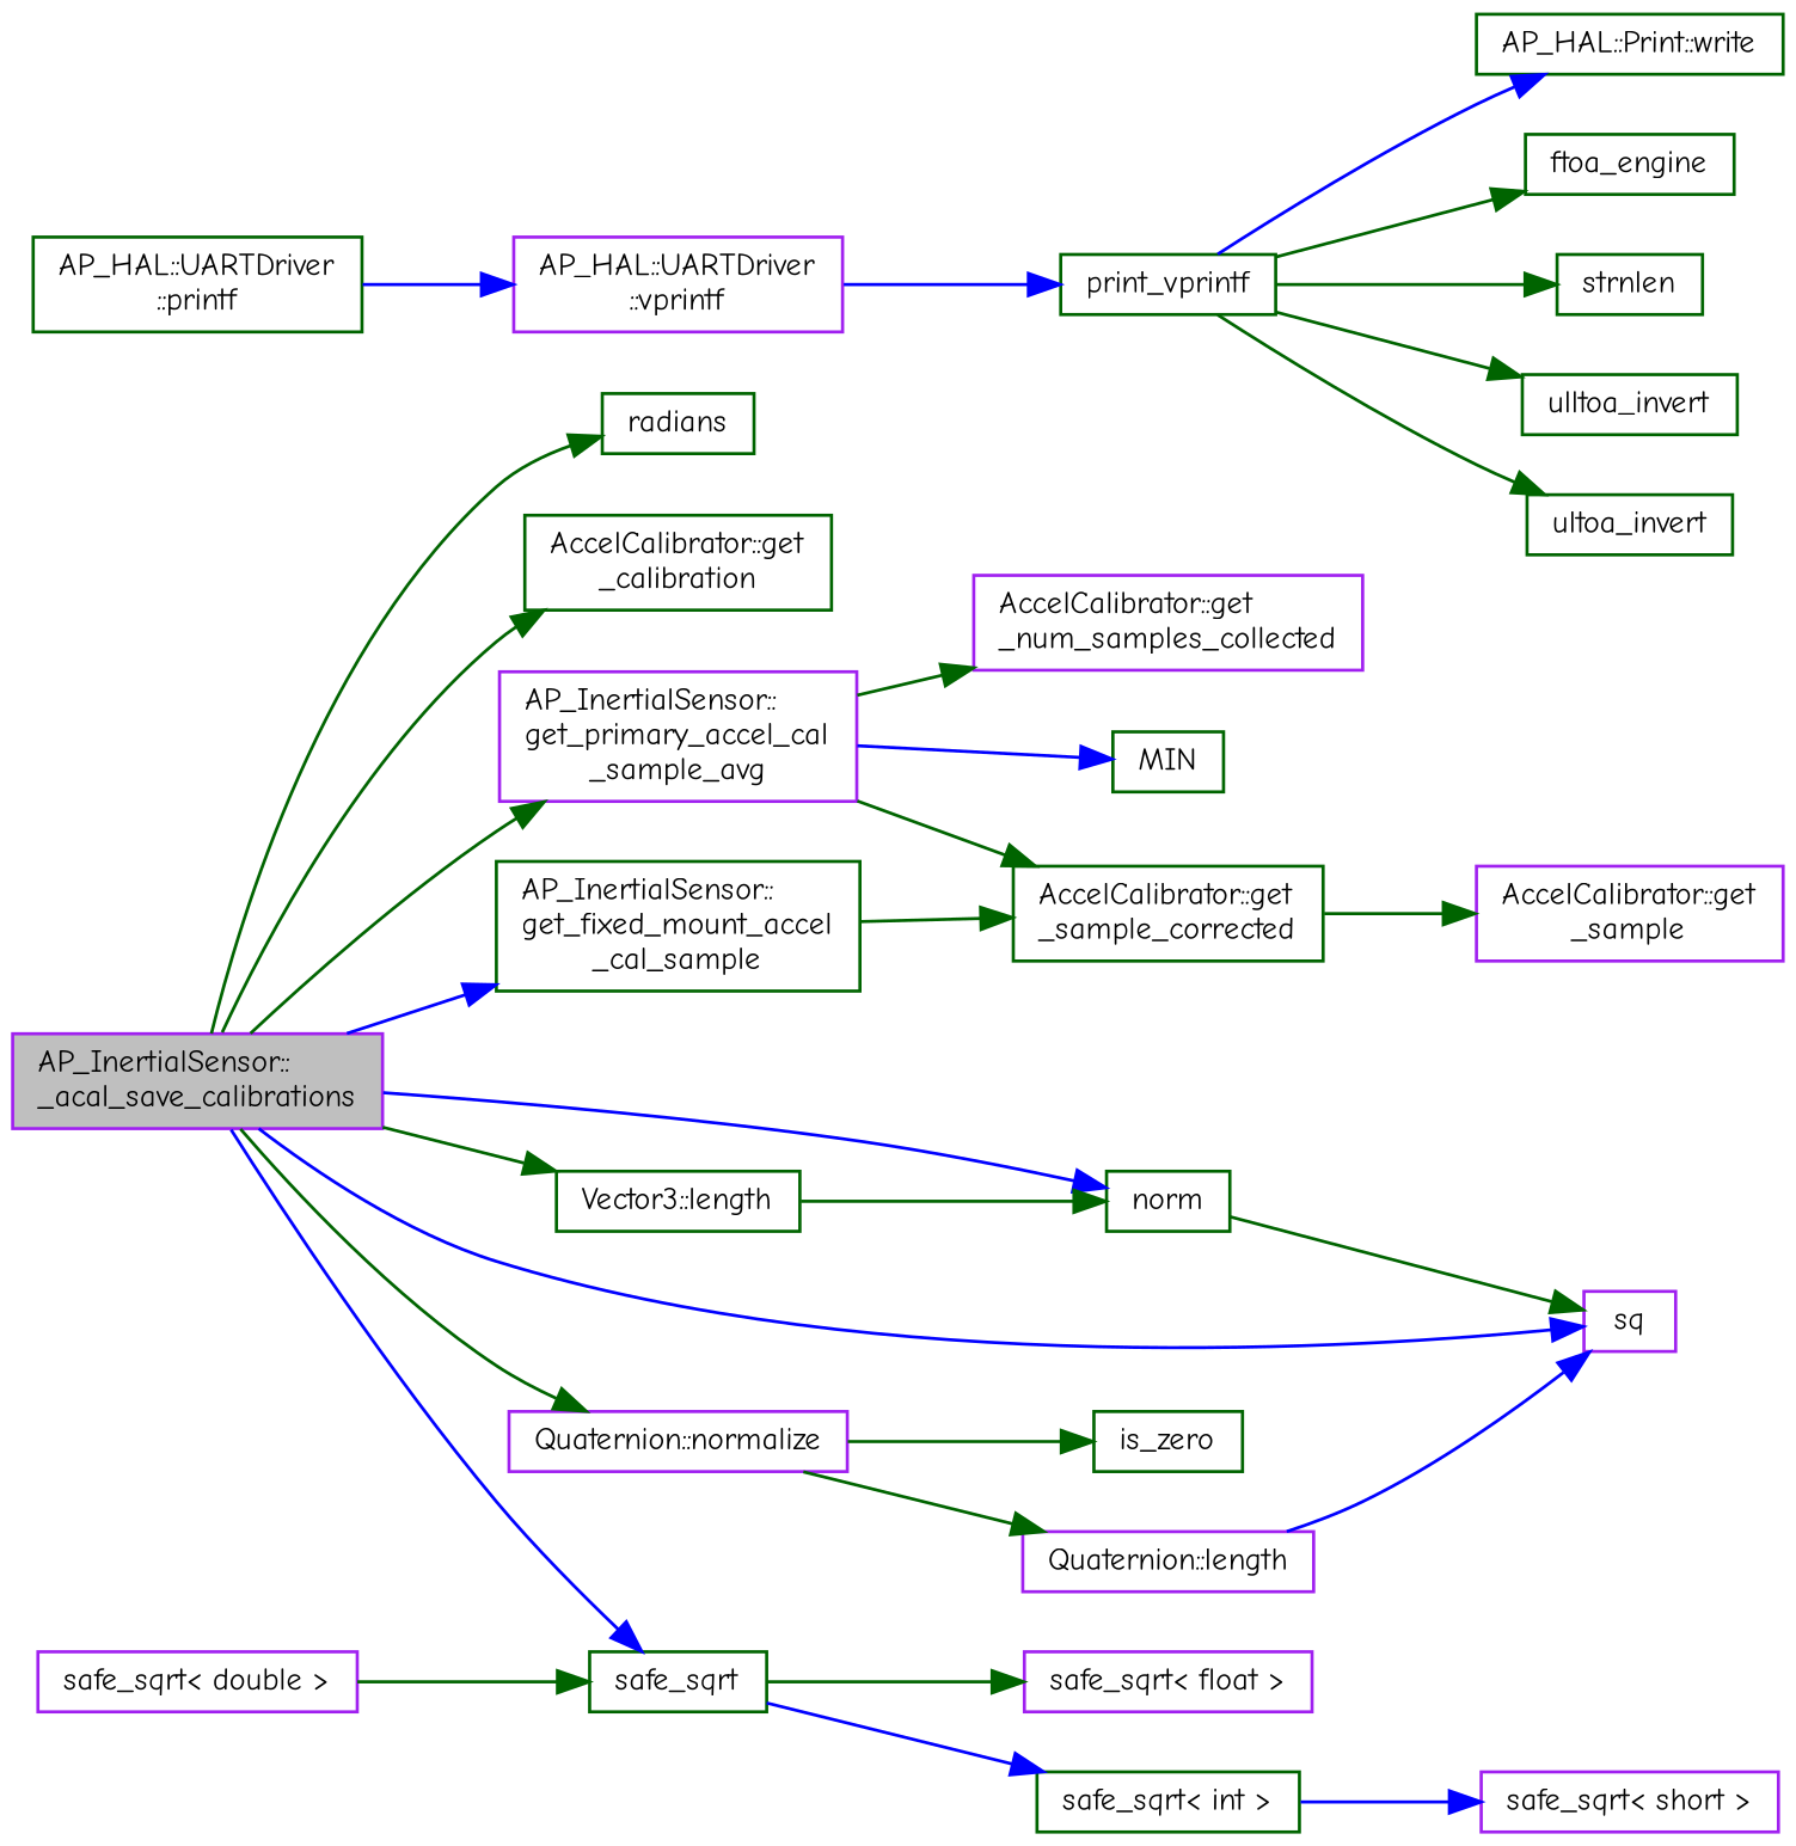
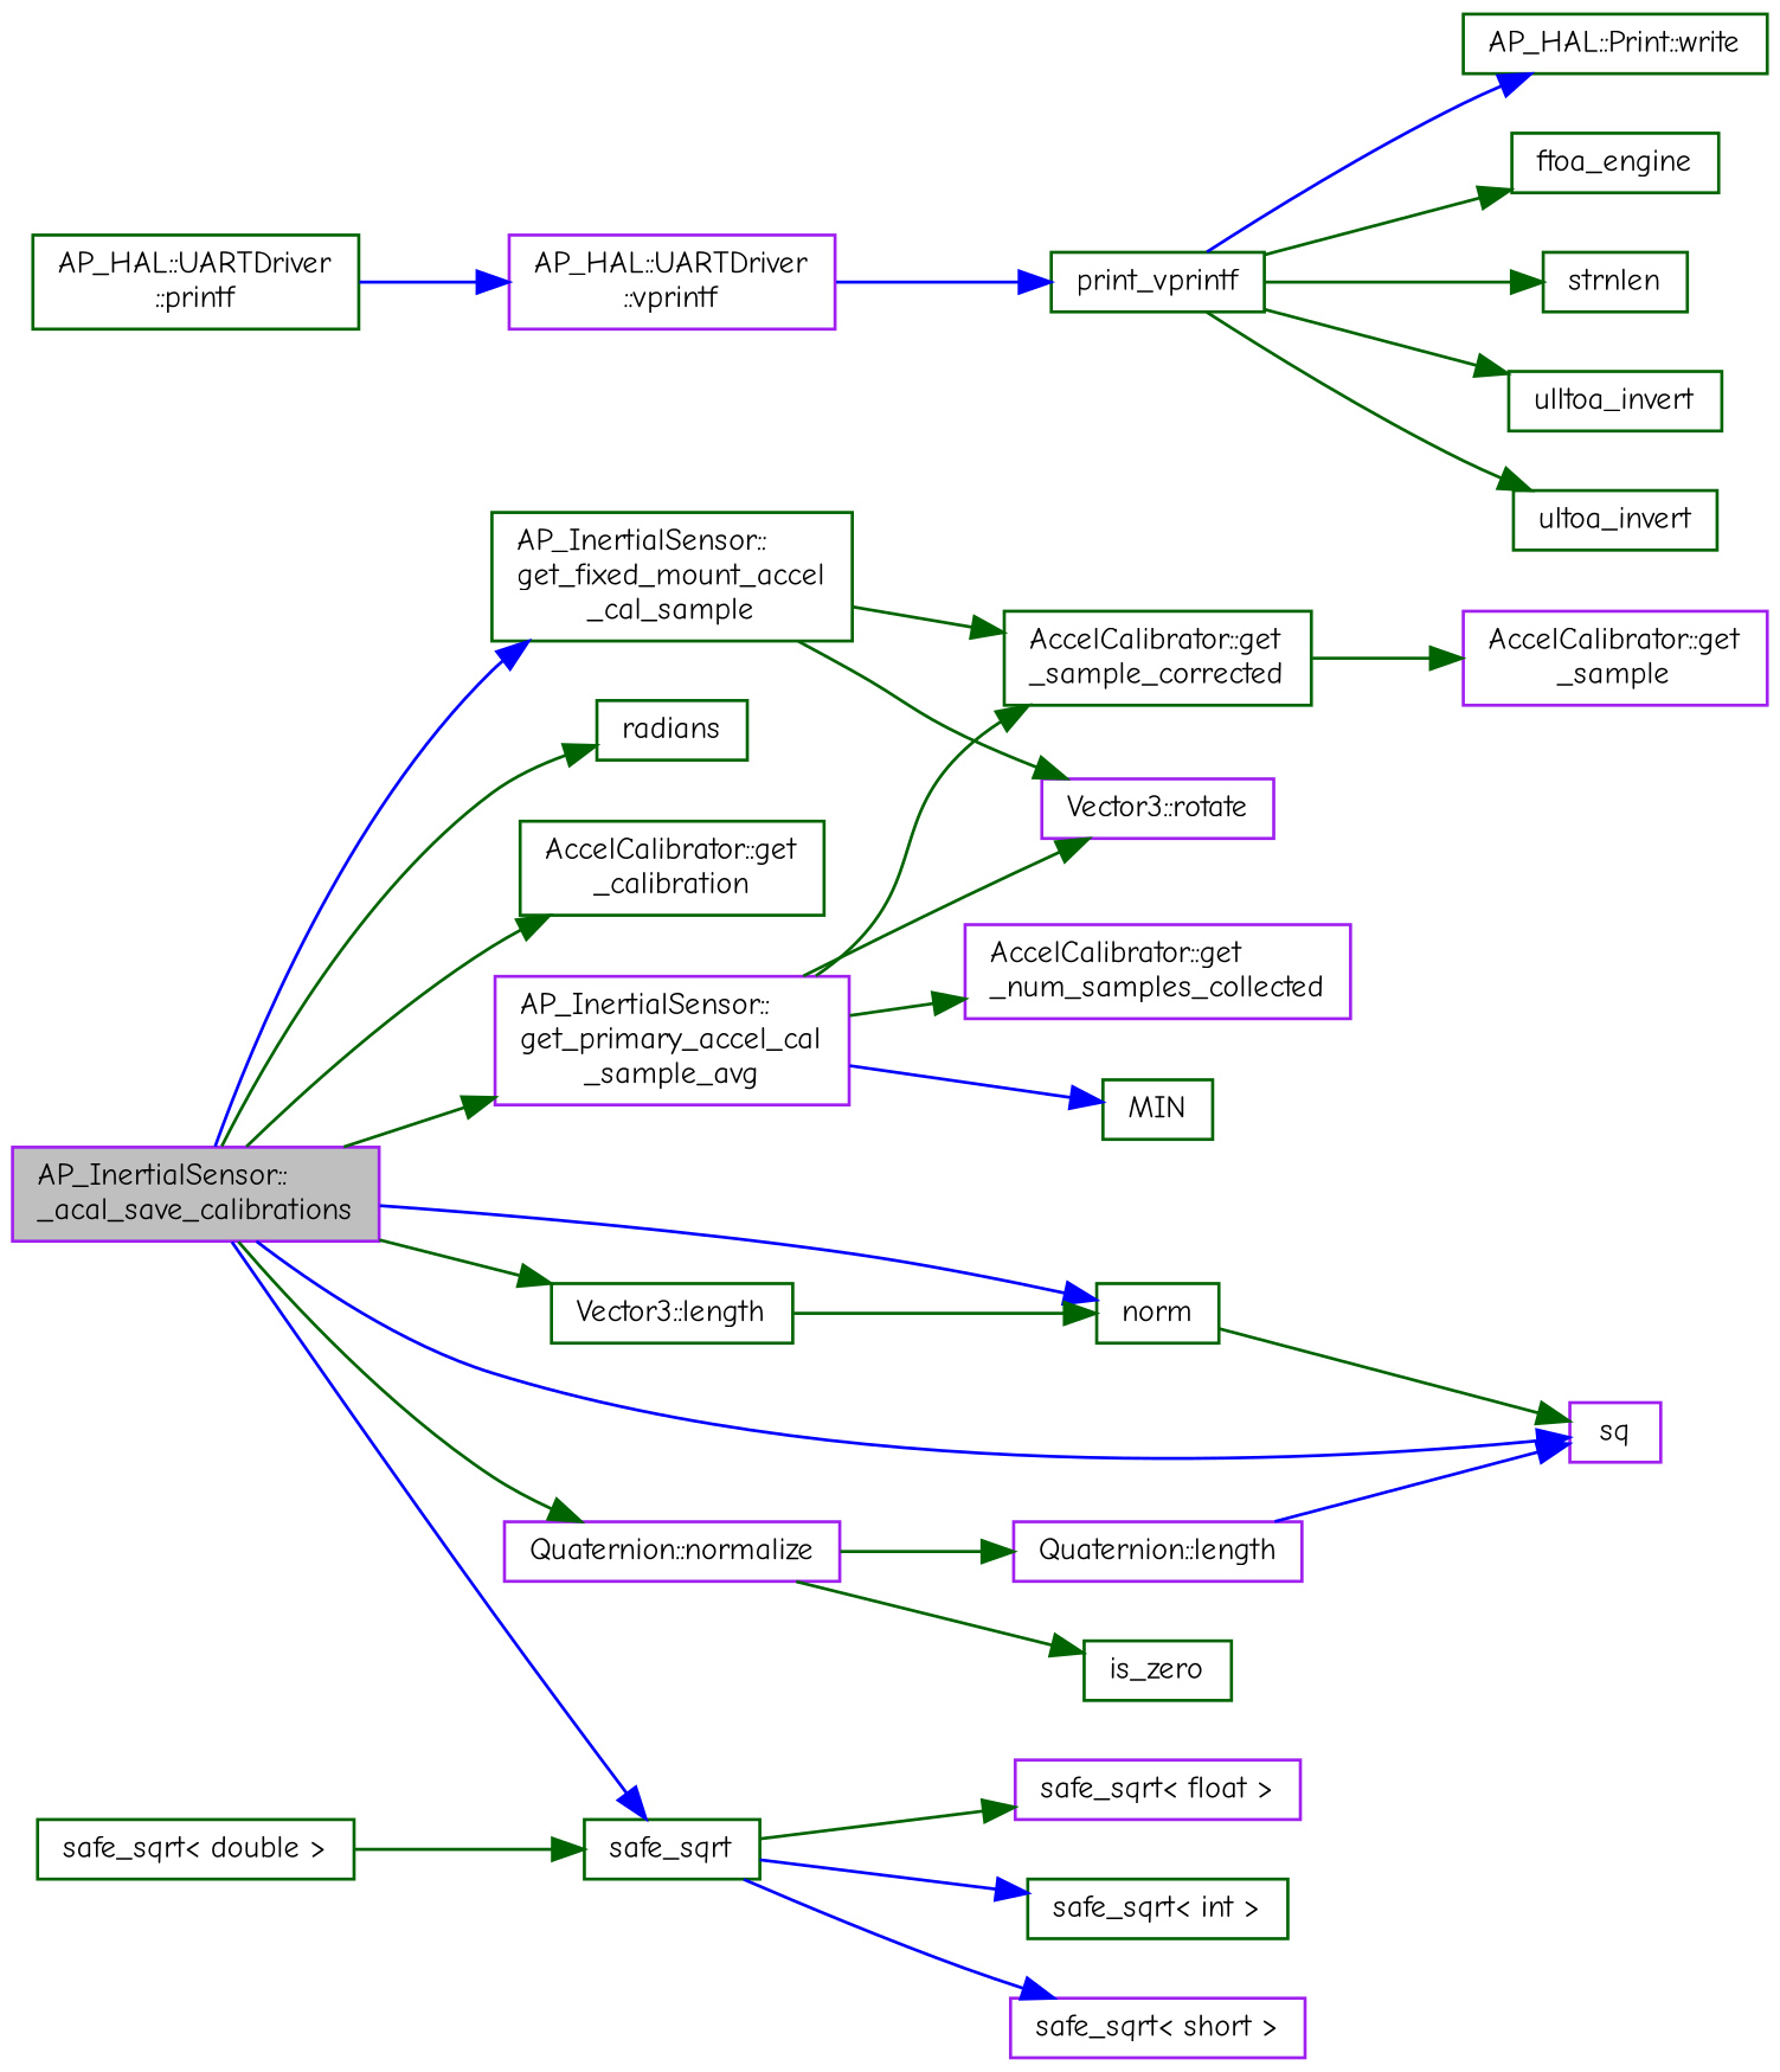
  digraph {
    fontname="Comic Neue"
    rankdir=LR
    node [color=darkgreen fillcolor=white fontname="Comic Neue" fontsize=10 shape=record style=filled]
    edge [color=darkgreen fontname="Comic Neue" fontsize=10 labelfontname=Helvetica labelfontsize=10 style=solid]
    n1 [color=purple fillcolor=grey75 fontcolor=black height=0.2 label="AP_InertialSensor::\l_acal_save_calibrations" width=0.4]
    n2 [height=0.2 label="AccelCalibrator::get\l_calibration" width=0.4]
    n3 [color=purple height=0.2 label="AP_InertialSensor::\lget_primary_accel_cal\l_sample_avg" width=0.4]
    n4 [height=0.2 label=norm width=0.4]
    n5 [color=purple height=0.2 label=sq width=0.4]
    n6 [height=0.2 label="AP_InertialSensor::\lget_fixed_mount_accel\l_cal_sample" width=0.4]
    n7 [height=0.2 label=safe_sqrt width=0.4]
    n8 [height=0.2 label="Vector3::length" width=0.4]
    n9 [color=purple height=0.2 label="Quaternion::normalize" width=0.4]
    n10 [height=0.2 label=radians width=0.4]
    n11 [height=0.2 label=MIN width=0.4]
    n12 [color=purple height=0.2 label="AccelCalibrator::get\l_num_samples_collected" width=0.4]
    n13 [height=0.2 label="AccelCalibrator::get\l_sample_corrected" width=0.4]
+   n14 [color=purple height=0.2 label="Vector3::rotate" width=0.4]
    n15 [height=0.2 label="safe_sqrt\< int \>" width=0.4]
    n16 [color=purple height=0.2 label="safe_sqrt\< short \>" width=0.4]
    n17 [color=purple height=0.2 label="safe_sqrt\< float \>" width=0.4]
    n18 [color=purple height=0.2 label="Quaternion::length" width=0.4]
    n19 [height=0.2 label=is_zero width=0.4]
    n20 [height=0.2 label="AP_HAL::UARTDriver\l::printf" width=0.4]
    n21 [color=purple height=0.2 label="AP_HAL::UARTDriver\l::vprintf" width=0.4]
    n22 [color=purple height=0.2 label="AccelCalibrator::get\l_sample" width=0.4]
-   n23 [color=purple height=0.2 label="safe_sqrt\< double \>" width=0.4]
+   n23 [height=0.2 label="safe_sqrt\< double \>" width=0.4]
    n24 [height=0.2 label=print_vprintf width=0.4]
    n25 [height=0.2 label="AP_HAL::Print::write" width=0.4]
    n26 [height=0.2 label=ftoa_engine width=0.4]
    n27 [height=0.2 label=strnlen width=0.4]
    n28 [height=0.2 label=ulltoa_invert width=0.4]
    n29 [height=0.2 label=ultoa_invert width=0.4]
    n1 -> n2
    n1 -> n3
    n1 -> n4 [color=blue]
    n1 -> n5 [color=blue]
    n1 -> n6 [color=blue]
    n1 -> n7 [color=blue]
    n1 -> n8
    n1 -> n9
    n1 -> n10
    n3 -> n11 [color=blue]
    n3 -> n12
    n3 -> n13
+   n3 -> n14
    n4 -> n5
    n6 -> n13
+   n6 -> n14
    n7 -> n15 [color=blue]
-   n15 -> n16 [color=blue]
+   n7 -> n16 [color=blue]
    n7 -> n17
    n8 -> n4
    n9 -> n18
    n9 -> n19
    n13 -> n22
    n18 -> n5 [color=blue]
    n20 -> n21 [color=blue]
    n21 -> n24 [color=blue]
    n23 -> n7
    n24 -> n25 [color=blue]
    n24 -> n26
    n24 -> n27
    n24 -> n28
    n24 -> n29
  }
